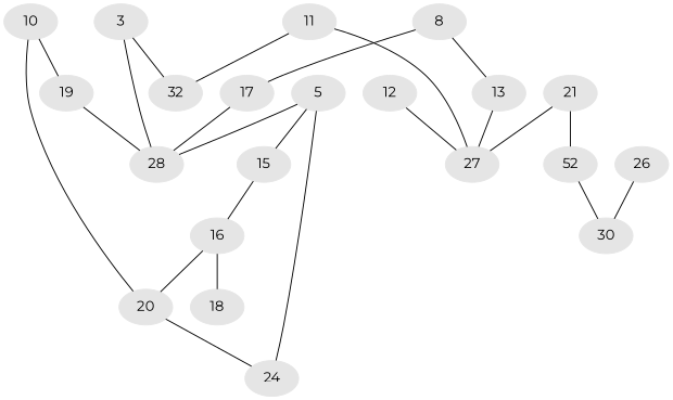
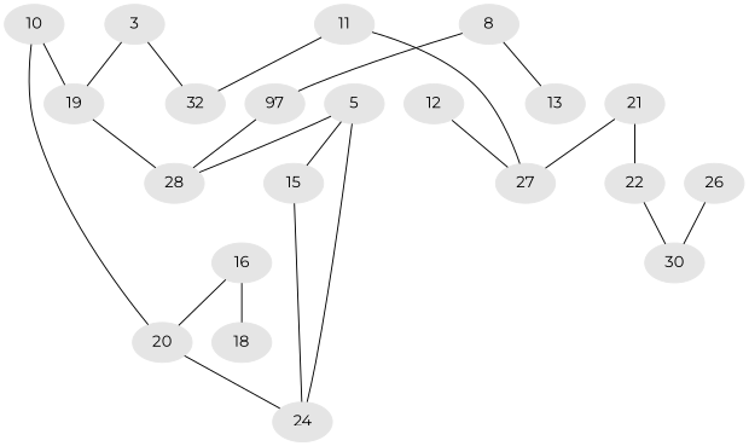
  graph {
    fontname=Montserrat
    node [color=gray90 fontname=Montserrat style=filled]
    edge [fontname=Montserrat weight=1.0]
    3
    28
    32
    5
    15
    24
    8
    13
-   17
+   17 [label=97]
    12
    27
    10
    19
    20
    11
    16
    18
    21
-   22 [label=52]
+   22
    30
    26
-   3 -- 28
+   3 -- 19
    3 -- 32
    5 -- 28 [weight=2.0]
    5 -- 15
    5 -- 24
-   15 -- 16
+   15 -- 24
    8 -- 13
    8 -- 17
-   13 -- 27
    17 -- 28
    12 -- 27
    10 -- 19
    10 -- 20
    19 -- 28 [weight=2.0]
    20 -- 24
    11 -- 32
    11 -- 27
    16 -- 20
    16 -- 18
    21 -- 27
    21 -- 22
    22 -- 30
    26 -- 30
  }
